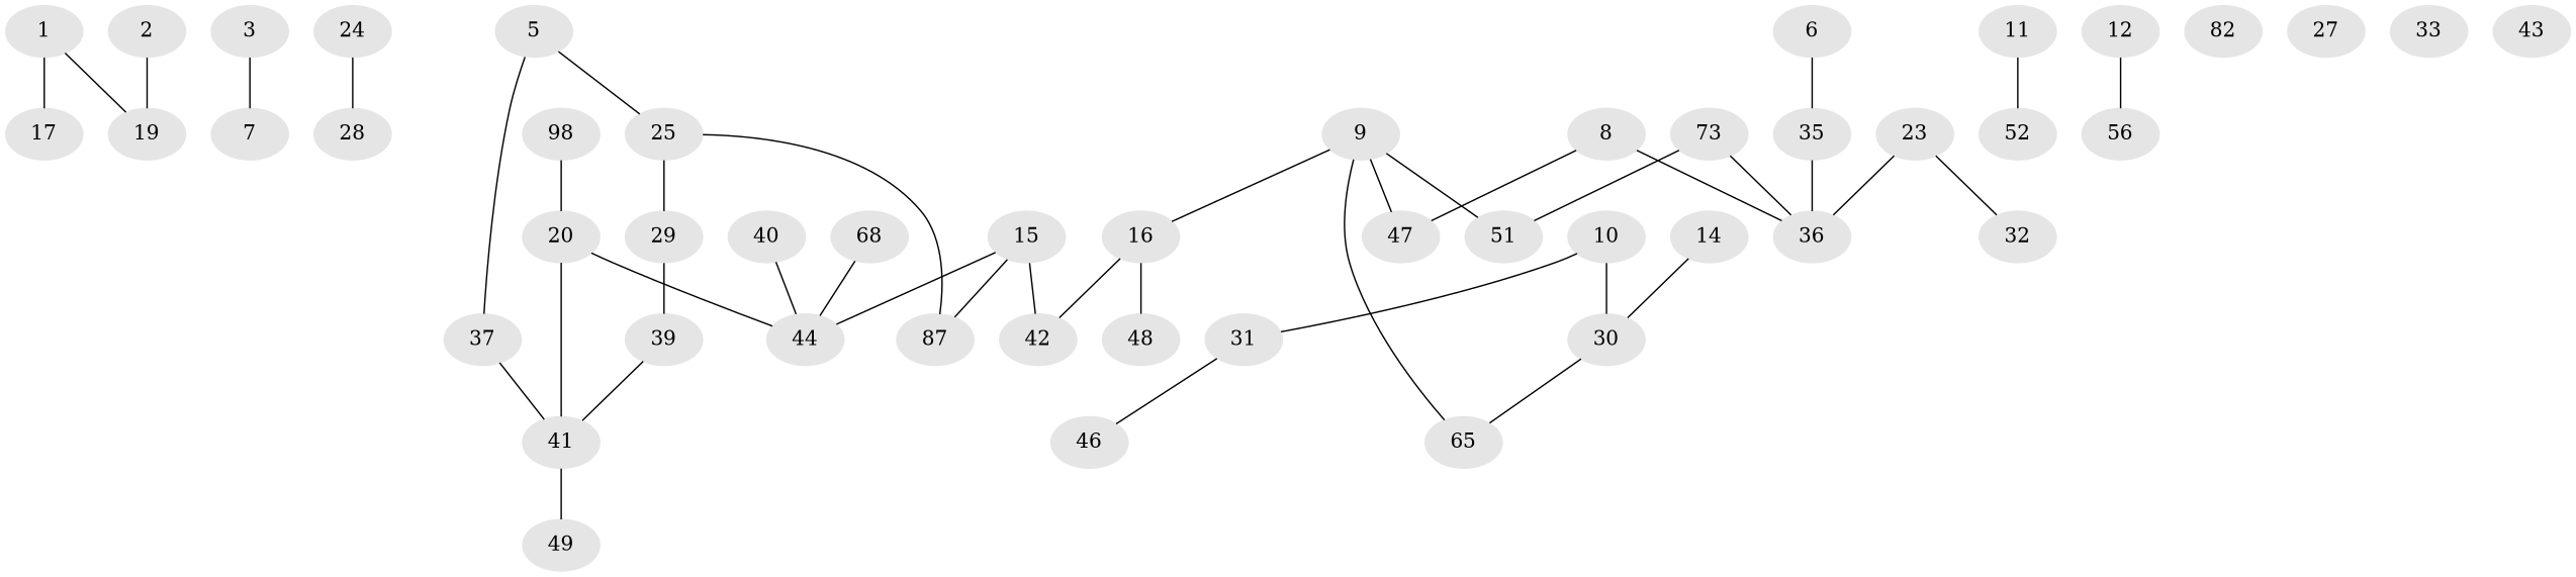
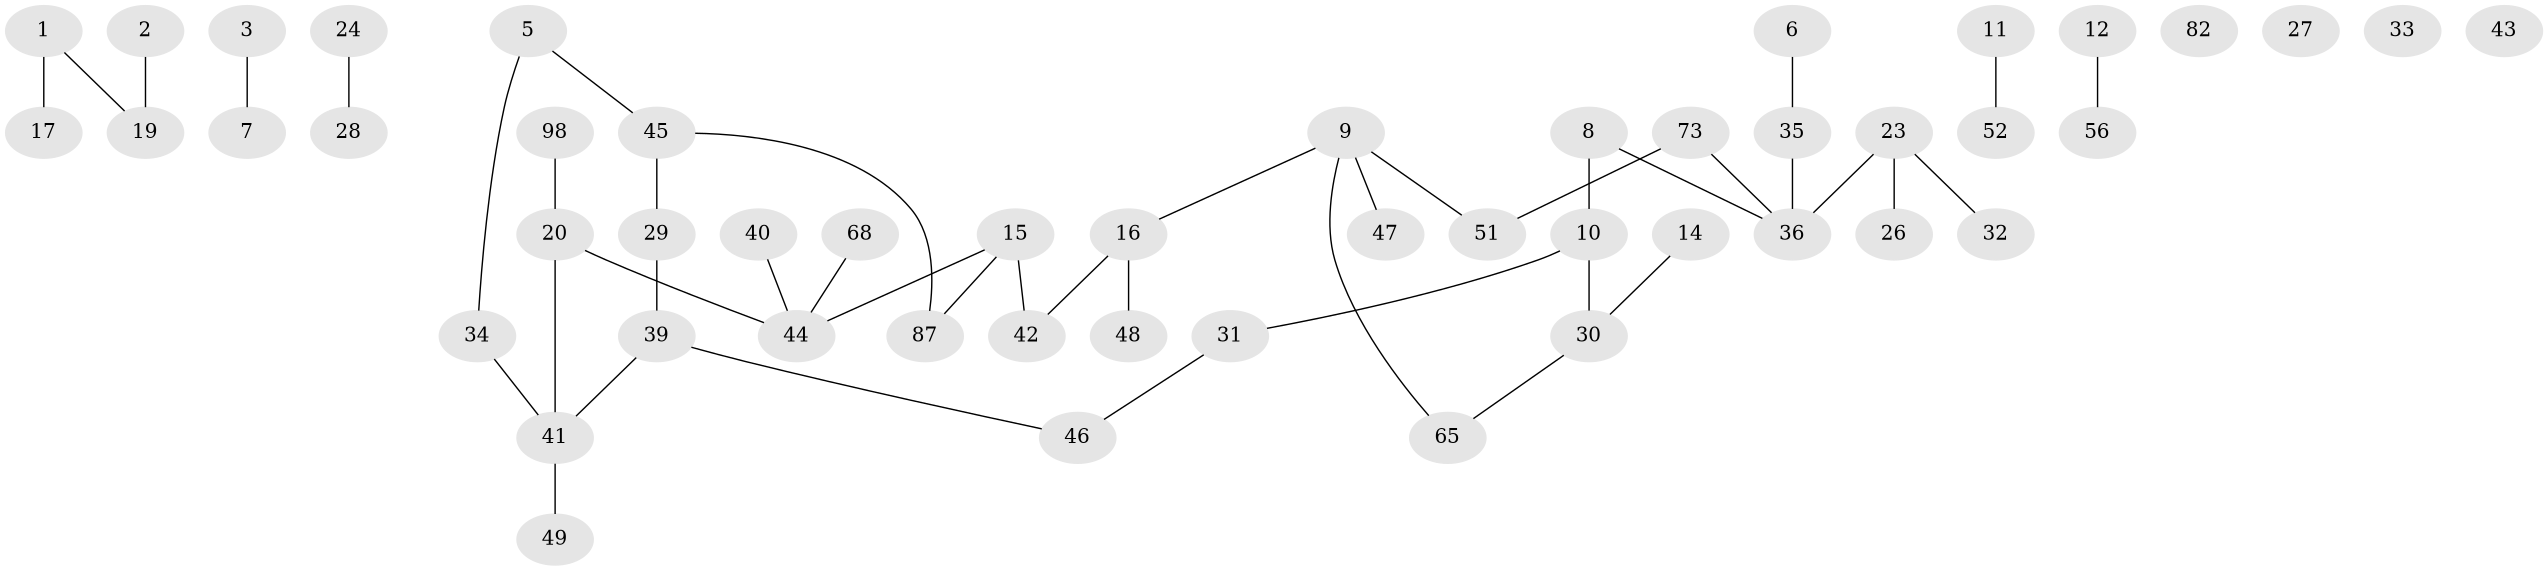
  graph {
    node [color=gray90 style=filled]
    1
    17
    19
    2
    3
    7
    24
    28
    n9 [label=87]
-   25
+   25 [label=45]
    29
    5
-   34 [label=37]
+   34
    41
    6
    35
    36
    8
    10
    30
    31
    9
    16
    n24 [label=65]
    47
    51
    48
    42
    46
    11
    52
    n32 [label=56]
    12
    n34 [label=73]
    14
    15
    44
    n38 [label=98]
    20
    49
    n41 [label=82]
    23
+   26
    32
    39
    27
    33
    n48 [label=68]
    40
    43
    1 -- 17
    1 -- 19
    2 -- 19
    3 -- 7
    24 -- 28
    25 -- n9
    25 -- 29
    29 -- 39
    5 -- 25
    5 -- 34
    34 -- 41
    41 -- 49
    6 -- 35
    35 -- 36
    8 -- 36
-   8 -- 47
+   8 -- 10
    10 -- 30
    10 -- 31
    30 -- n24
    31 -- 46
    9 -- 16
    9 -- n24
    9 -- 47
    9 -- 51
    16 -- 48
    16 -- 42
    11 -- 52
    12 -- n32
    n34 -- 36
    n34 -- 51
    14 -- 30
    15 -- n9
    15 -- 42
    15 -- 44
    n38 -- 20
    20 -- 41
    20 -- 44
    23 -- 36
+   23 -- 26
    23 -- 32
    39 -- 41
+   39 -- 46
    n48 -- 44
    40 -- 44
  }
